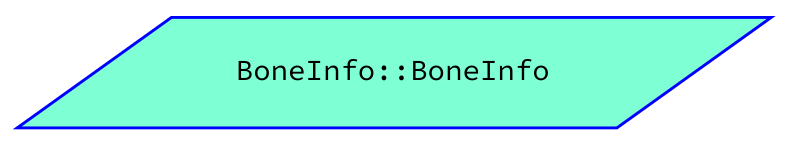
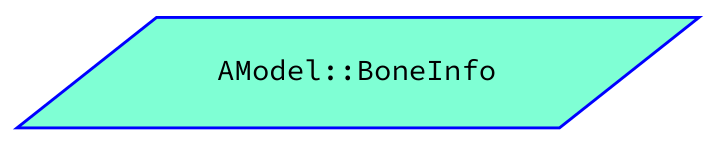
  digraph {
    rankdir=LR
    fontname="Source Code Pro"
-   n1 [color=blue fillcolor=aquamarine fontname="Source Code Pro" fontsize=10 height=0.2 label="BoneInfo::BoneInfo" shape=parallelogram style=filled width=0.4]
+   n1 [color=blue fillcolor=aquamarine fontname="Source Code Pro" fontsize=10 height=0.2 label="AModel::BoneInfo" shape=parallelogram style=filled width=0.4]
  }
